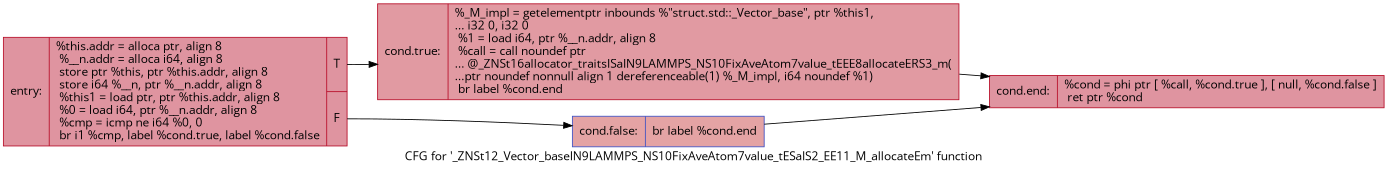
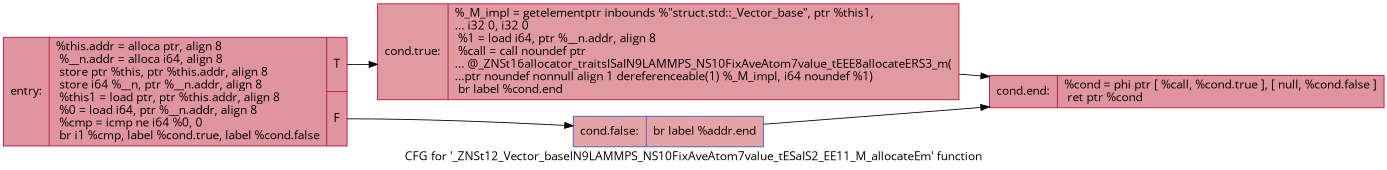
  digraph {
    label="CFG for '_ZNSt12_Vector_baseIN9LAMMPS_NS10FixAveAtom7value_tESaIS2_EE11_M_allocateEm' function"
    rankdir=LR
    fontname="Open Sans"
    node [color="#b70d28ff" fillcolor="#b70d2870" fontname="Open Sans" shape=record style=filled]
    edge [fontname="Open Sans"]
    n1 [label="{entry:\l|  %this.addr = alloca ptr, align 8\l  %__n.addr = alloca i64, align 8\l  store ptr %this, ptr %this.addr, align 8\l  store i64 %__n, ptr %__n.addr, align 8\l  %this1 = load ptr, ptr %this.addr, align 8\l  %0 = load i64, ptr %__n.addr, align 8\l  %cmp = icmp ne i64 %0, 0\l  br i1 %cmp, label %cond.true, label %cond.false\l|{<s0>T|<s1>F}}"]
    n2 [fillcolor="#bb1b2c70" label="{cond.true:\l|  %_M_impl = getelementptr inbounds %\"struct.std::_Vector_base\", ptr %this1,\l... i32 0, i32 0\l  %1 = load i64, ptr %__n.addr, align 8\l  %call = call noundef ptr\l... @_ZNSt16allocator_traitsISaIN9LAMMPS_NS10FixAveAtom7value_tEEE8allocateERS3_m(\l...ptr noundef nonnull align 1 dereferenceable(1) %_M_impl, i64 noundef %1)\l  br label %cond.end\l}"]
-   n3 [color="#3d50c3ff" fillcolor="#c32e3170" label="{cond.false:\l|  br label %cond.end\l}"]
+   n3 [color="#3d50c3ff" fillcolor="#c32e3170" label="{cond.false:\l|  br label %addr.end\l}"]
    n4 [label="{cond.end:\l|  %cond = phi ptr [ %call, %cond.true ], [ null, %cond.false ]\l  ret ptr %cond\l}"]
    n1 -> n2 [tailport=s0]
    n1 -> n3 [tailport=s1]
    n2 -> n4
    n3 -> n4
  }
